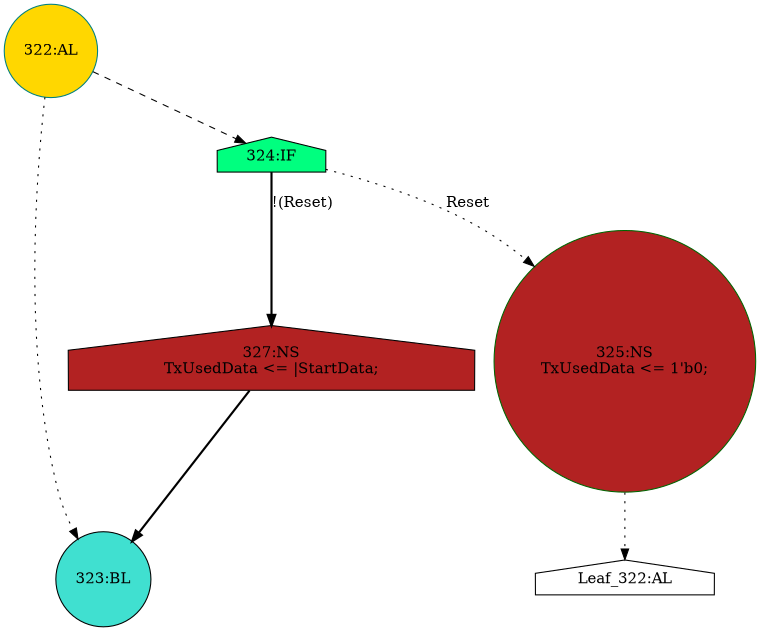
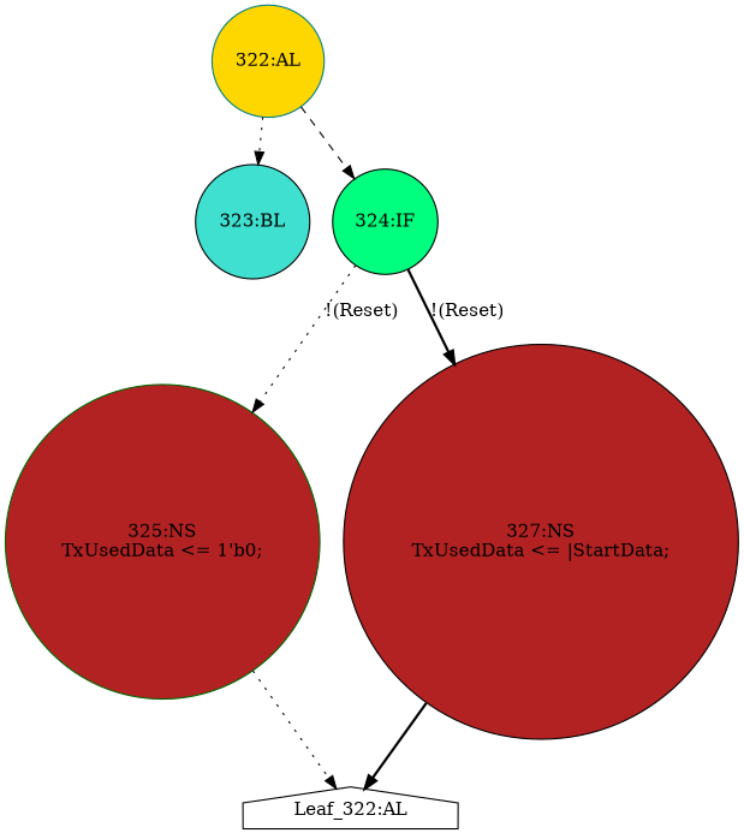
  strict digraph {
    node [color=black fillcolor=firebrick shape=circle statements="[]" style=filled typ=NonblockingSubstitution]
    edge [cond="[]" lineno=None style=dotted]
    n1 [ast="<pyverilog.vparser.ast.NonblockingSubstitution object at 0x7ff826da2190>" color=darkgreen label="325:NS\nTxUsedData <= 1'b0;" statements="[<pyverilog.vparser.ast.NonblockingSubstitution object at 0x7ff826da2190>]"]
    n2 [def_var="['TxUsedData']" label="Leaf_322:AL" shape=house fillcolor="" statements="" style="" typ=""]
-   n3 [ast="<pyverilog.vparser.ast.NonblockingSubstitution object at 0x7ff826da2350>" label="327:NS\nTxUsedData <= |StartData;" shape=house statements="[<pyverilog.vparser.ast.NonblockingSubstitution object at 0x7ff826da2350>]"]
+   n3 [ast="<pyverilog.vparser.ast.NonblockingSubstitution object at 0x7ff826da2350>" label="327:NS\nTxUsedData <= |StartData;" statements="[<pyverilog.vparser.ast.NonblockingSubstitution object at 0x7ff826da2350>]"]
    n4 [ast="<pyverilog.vparser.ast.Always object at 0x7ff8277fd8d0>" clk_sens=False color=teal fillcolor=gold label="322:AL" sens="['MTxClk', 'Reset']" typ=Always use_var="['Reset', 'StartData']"]
    n5 [ast="<pyverilog.vparser.ast.Block object at 0x7ff8277fd590>" fillcolor=turquoise label="323:BL" typ=Block]
-   n6 [ast="<pyverilog.vparser.ast.IfStatement object at 0x7ff8277fddd0>" fillcolor=springgreen label="324:IF" shape=house typ=IfStatement]
+   n6 [ast="<pyverilog.vparser.ast.IfStatement object at 0x7ff8277fddd0>" fillcolor=springgreen label="324:IF" typ=IfStatement]
    n1 -> n2
-   n3 -> n5 [style=bold]
+   n3 -> n2 [style=bold]
    n4 -> n5
    n4 -> n6 [style=dashed]
-   n6 -> n1 [cond="['Reset']" label=Reset lineno=324]
+   n6 -> n1 [cond="['Reset']" label="!(Reset)" lineno=324]
    n6 -> n3 [cond="['Reset']" label="!(Reset)" lineno=324 style=bold]
  }
